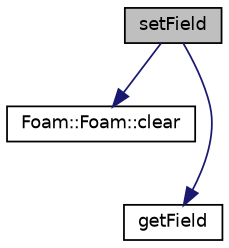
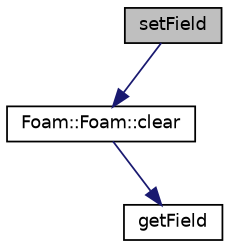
  digraph {
    rankdir=TB
    node [color=black fontname=Helvetica fontsize=10 shape=record]
    edge [color=midnightblue fontname=Helvetica fontsize=10 labelfontname=Helvetica labelfontsize=10 style=solid]
    n1 [fillcolor=grey75 fontcolor=black height=0.2 label=setField style=filled width=0.4]
    n2 [height=0.2 label="Foam::Foam::clear" width=0.4]
    n3 [height=0.2 label=getField width=0.4]
    n1 -> n2
-   n1 -> n3
+   n2 -> n3
  }
